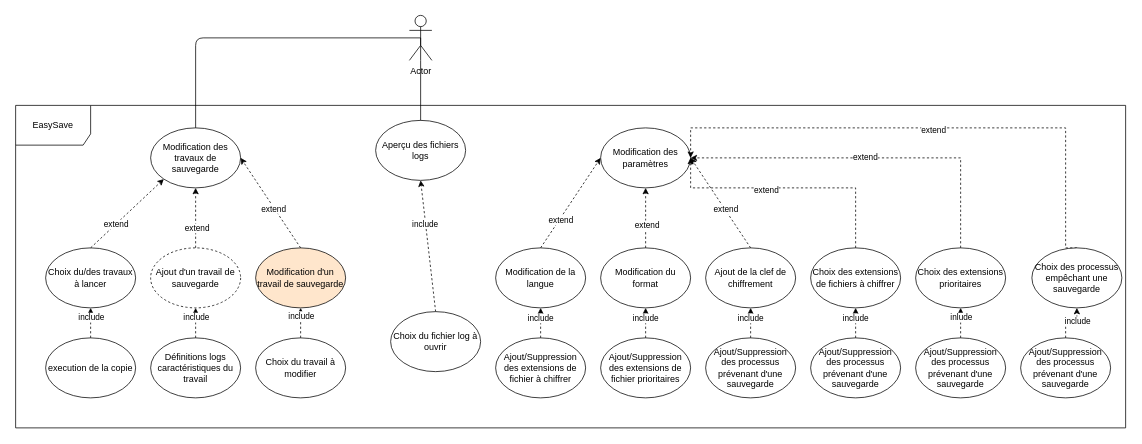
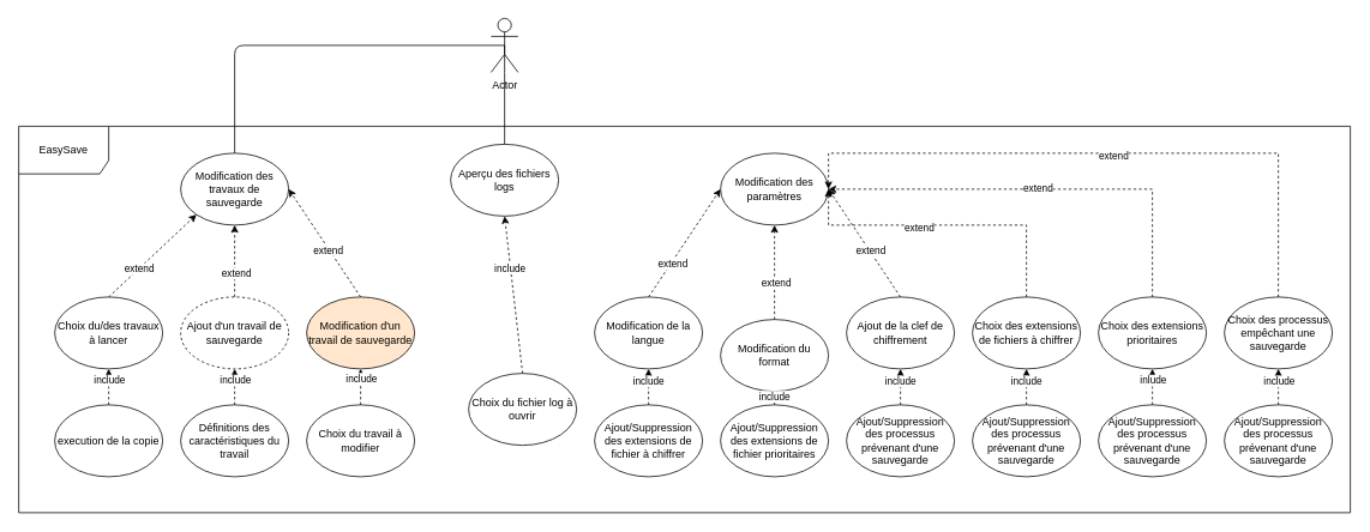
  <mxCell id="0" />
  <mxCell id="1" parent="0" />
  <mxCell id="2" value="EasySave" style="shape=umlFrame;whiteSpace=wrap;html=1;width=100;height=53;" parent="1" vertex="1"><mxGeometry x="20" y="140" width="1480" height="430" as="geometry" /></mxCell>
  <mxCell id="3" value="Actor" style="shape=umlActor;verticalLabelPosition=bottom;verticalAlign=top;html=1;outlineConnect=0;" parent="1" vertex="1"><mxGeometry x="545" y="20" width="30" height="60" as="geometry" /></mxCell>
  <mxCell id="4" value="Modification des paramètres" style="ellipse;whiteSpace=wrap;html=1;" parent="1" vertex="1"><mxGeometry x="800" y="170" width="120" height="80" as="geometry" /></mxCell>
  <mxCell id="5" value="Modification des travaux de sauvegarde" style="ellipse;whiteSpace=wrap;html=1;" parent="1" vertex="1"><mxGeometry x="200" y="170" width="120" height="80" as="geometry" /></mxCell>
  <mxCell id="6" value="" style="endArrow=none;html=1;entryX=0.5;entryY=0.5;entryDx=0;entryDy=0;entryPerimeter=0;" parent="1" source="5" target="3" edge="1"><mxGeometry width="50" height="50" relative="1" as="geometry"><mxPoint x="340" y="300" as="sourcePoint" /><mxPoint x="509" y="130" as="targetPoint" /><Array as="points"><mxPoint x="260" y="50" /></Array></mxGeometry></mxCell>
  <mxCell id="7" value="Choix du/des travaux à lancer" style="ellipse;whiteSpace=wrap;html=1;" parent="1" vertex="1"><mxGeometry x="60" y="330" width="120" height="80" as="geometry" /></mxCell>
- <mxCell id="8" value="Définitions logs caractéristiques du travail" style="ellipse;whiteSpace=wrap;html=1;" parent="1" vertex="1"><mxGeometry x="200" y="450" width="120" height="80" as="geometry" /></mxCell>
+ <mxCell id="8" value="Définitions des caractéristiques du travail" style="ellipse;whiteSpace=wrap;html=1;" parent="1" vertex="1"><mxGeometry x="200" y="450" width="120" height="80" as="geometry" /></mxCell>
  <mxCell id="9" value="execution de la copie" style="ellipse;whiteSpace=wrap;html=1;" parent="1" vertex="1"><mxGeometry x="60" y="450" width="120" height="80" as="geometry" /></mxCell>
  <mxCell id="10" value="Aperçu des fichiers logs" style="ellipse;whiteSpace=wrap;html=1;" parent="1" vertex="1"><mxGeometry x="500" y="160" width="120" height="80" as="geometry" /></mxCell>
  <mxCell id="11" value="" style="endArrow=none;html=1;exitX=0.5;exitY=0;exitDx=0;exitDy=0;entryX=0.5;entryY=0.5;entryDx=0;entryDy=0;entryPerimeter=0;" parent="1" source="10" target="3" edge="1"><mxGeometry width="50" height="50" relative="1" as="geometry"><mxPoint x="190" y="305" as="sourcePoint" /><mxPoint x="359" y="35" as="targetPoint" /><Array as="points"><mxPoint x="560" y="70" /></Array></mxGeometry></mxCell>
  <mxCell id="12" value="" style="html=1;labelBackgroundColor=#ffffff;startArrow=none;startFill=0;startSize=6;endArrow=classic;endFill=1;endSize=6;jettySize=auto;orthogonalLoop=1;strokeWidth=1;dashed=1;fontSize=14;exitX=0.5;exitY=0;exitDx=0;exitDy=0;entryX=0.5;entryY=1;entryDx=0;entryDy=0;" parent="1" source="14" target="10" edge="1"><mxGeometry width="60" height="60" relative="1" as="geometry"><mxPoint x="130" y="210" as="sourcePoint" /><mxPoint x="530" y="100" as="targetPoint" /></mxGeometry></mxCell>
  <mxCell id="13" value="include" style="edgeLabel;html=1;align=center;verticalAlign=middle;resizable=0;points=[];" parent="12" vertex="1" connectable="0"><mxGeometry x="0.344" y="1" relative="1" as="geometry"><mxPoint as="offset" /></mxGeometry></mxCell>
  <mxCell id="14" value="Choix du fichier log à ouvrir" style="ellipse;whiteSpace=wrap;html=1;" parent="1" vertex="1"><mxGeometry x="520" y="415" width="120" height="80" as="geometry" /></mxCell>
  <mxCell id="15" value="Modification de la langue" style="ellipse;whiteSpace=wrap;html=1;" parent="1" vertex="1"><mxGeometry x="660" y="330" width="120" height="80" as="geometry" /></mxCell>
- <mxCell id="16" value="Modification du format" style="ellipse;whiteSpace=wrap;html=1;" parent="1" vertex="1"><mxGeometry x="800" y="330" width="120" height="80" as="geometry" /></mxCell>
+ <mxCell id="16" value="Modification du format" style="ellipse;whiteSpace=wrap;html=1;" parent="1" vertex="1"><mxGeometry x="800" y="355" width="120" height="80" as="geometry" /></mxCell>
  <mxCell id="17" value="Ajout de la clef de chiffrement" style="ellipse;whiteSpace=wrap;html=1;" parent="1" vertex="1"><mxGeometry x="940" y="330" width="120" height="80" as="geometry" /></mxCell>
  <mxCell id="18" value="Ajout/Suppression des extensions de fichier à chiffrer" style="ellipse;whiteSpace=wrap;html=1;" parent="1" vertex="1"><mxGeometry x="660" y="450" width="120" height="80" as="geometry" /></mxCell>
  <mxCell id="19" value="Ajout/Suppression des processus prévenant d'une sauvegarde" style="ellipse;whiteSpace=wrap;html=1;" parent="1" vertex="1"><mxGeometry x="940" y="450" width="120" height="80" as="geometry" /></mxCell>
  <mxCell id="20" value="Ajout/Suppression des extensions de fichier prioritaires" style="ellipse;whiteSpace=wrap;html=1;" parent="1" vertex="1"><mxGeometry x="800" y="450" width="120" height="80" as="geometry" /></mxCell>
  <mxCell id="21" value="Ajout d'un travail de sauvegarde" style="ellipse;whiteSpace=wrap;html=1;dashed=1;" parent="1" vertex="1"><mxGeometry x="200" y="330" width="120" height="80" as="geometry" /></mxCell>
  <mxCell id="22" value="Modification d'un travail de sauvegarde" style="ellipse;whiteSpace=wrap;html=1;fillColor=#ffe6cc;" parent="1" vertex="1"><mxGeometry x="340" y="330" width="120" height="80" as="geometry" /></mxCell>
  <mxCell id="23" value="Choix du travail à modifier" style="ellipse;whiteSpace=wrap;html=1;" parent="1" vertex="1"><mxGeometry x="340" y="450" width="120" height="80" as="geometry" /></mxCell>
  <mxCell id="24" value="" style="html=1;labelBackgroundColor=#ffffff;startArrow=none;startFill=0;startSize=6;endArrow=classic;endFill=1;endSize=6;jettySize=auto;orthogonalLoop=1;strokeWidth=1;dashed=1;fontSize=14;entryX=0.5;entryY=1;entryDx=0;entryDy=0;exitX=0.5;exitY=0;exitDx=0;exitDy=0;" parent="1" source="9" target="7" edge="1"><mxGeometry width="60" height="60" relative="1" as="geometry"><mxPoint x="-290" y="440" as="sourcePoint" /><mxPoint x="-230" y="380" as="targetPoint" /></mxGeometry></mxCell>
  <mxCell id="25" value="include" style="edgeLabel;html=1;align=center;verticalAlign=middle;resizable=0;points=[];" vertex="1" connectable="0" parent="24"><mxGeometry x="0.405" relative="1" as="geometry"><mxPoint as="offset" /></mxGeometry></mxCell>
  <mxCell id="26" value="" style="html=1;labelBackgroundColor=#ffffff;startArrow=none;startFill=0;startSize=6;endArrow=classic;endFill=1;endSize=6;jettySize=auto;orthogonalLoop=1;strokeWidth=1;dashed=1;fontSize=14;entryX=0;entryY=1;entryDx=0;entryDy=0;exitX=0.5;exitY=0;exitDx=0;exitDy=0;" parent="1" source="7" target="5" edge="1"><mxGeometry width="60" height="60" relative="1" as="geometry"><mxPoint x="-171" y="290" as="sourcePoint" /><mxPoint x="-171" y="190" as="targetPoint" /></mxGeometry></mxCell>
  <mxCell id="27" value="extend" style="edgeLabel;html=1;align=center;verticalAlign=middle;resizable=0;points=[];" vertex="1" connectable="0" parent="26"><mxGeometry x="-0.315" relative="1" as="geometry"><mxPoint as="offset" /></mxGeometry></mxCell>
  <mxCell id="28" value="" style="html=1;labelBackgroundColor=#ffffff;startArrow=none;startFill=0;startSize=6;endArrow=classic;endFill=1;endSize=6;jettySize=auto;orthogonalLoop=1;strokeWidth=1;dashed=1;fontSize=14;entryX=1;entryY=0.5;entryDx=0;entryDy=0;exitX=0.5;exitY=0;exitDx=0;exitDy=0;" parent="1" source="22" target="5" edge="1"><mxGeometry width="60" height="60" relative="1" as="geometry"><mxPoint x="-210" y="300" as="sourcePoint" /><mxPoint x="-80" y="220" as="targetPoint" /></mxGeometry></mxCell>
  <mxCell id="29" value="extend" style="edgeLabel;html=1;align=center;verticalAlign=middle;resizable=0;points=[];" vertex="1" connectable="0" parent="28"><mxGeometry x="-0.111" y="1" relative="1" as="geometry"><mxPoint as="offset" /></mxGeometry></mxCell>
  <mxCell id="30" value="" style="html=1;labelBackgroundColor=#ffffff;startArrow=none;startFill=0;startSize=6;endArrow=classic;endFill=1;endSize=6;jettySize=auto;orthogonalLoop=1;strokeWidth=1;dashed=1;fontSize=14;entryX=0.5;entryY=1;entryDx=0;entryDy=0;exitX=0.5;exitY=0;exitDx=0;exitDy=0;" parent="1" source="21" target="5" edge="1"><mxGeometry width="60" height="60" relative="1" as="geometry"><mxPoint x="-220" y="290" as="sourcePoint" /><mxPoint x="-90" y="210" as="targetPoint" /></mxGeometry></mxCell>
  <mxCell id="31" value="extend" style="edgeLabel;html=1;align=center;verticalAlign=middle;resizable=0;points=[];" vertex="1" connectable="0" parent="30"><mxGeometry x="-0.316" y="-1" relative="1" as="geometry"><mxPoint as="offset" /></mxGeometry></mxCell>
  <mxCell id="32" value="" style="html=1;labelBackgroundColor=#ffffff;startArrow=none;startFill=0;startSize=6;endArrow=classic;endFill=1;endSize=6;jettySize=auto;orthogonalLoop=1;strokeWidth=1;dashed=1;fontSize=14;entryX=0.5;entryY=1;entryDx=0;entryDy=0;exitX=0.5;exitY=0;exitDx=0;exitDy=0;" parent="1" source="8" target="21" edge="1"><mxGeometry width="60" height="60" relative="1" as="geometry"><mxPoint x="-170" y="495.86" as="sourcePoint" /><mxPoint x="-22.426" y="424.144" as="targetPoint" /></mxGeometry></mxCell>
  <mxCell id="33" value="include" style="edgeLabel;html=1;align=center;verticalAlign=middle;resizable=0;points=[];" vertex="1" connectable="0" parent="32"><mxGeometry x="0.386" relative="1" as="geometry"><mxPoint as="offset" /></mxGeometry></mxCell>
  <mxCell id="34" value="" style="html=1;labelBackgroundColor=#ffffff;startArrow=none;startFill=0;startSize=6;endArrow=classic;endFill=1;endSize=6;jettySize=auto;orthogonalLoop=1;strokeWidth=1;dashed=1;fontSize=14;entryX=0.5;entryY=1;entryDx=0;entryDy=0;" parent="1" source="23" target="22" edge="1"><mxGeometry width="60" height="60" relative="1" as="geometry"><mxPoint x="-210" y="320" as="sourcePoint" /><mxPoint x="-62.426" y="248.284" as="targetPoint" /></mxGeometry></mxCell>
  <mxCell id="35" value="include" style="edgeLabel;html=1;align=center;verticalAlign=middle;resizable=0;points=[];" vertex="1" connectable="0" parent="34"><mxGeometry x="0.484" relative="1" as="geometry"><mxPoint as="offset" /></mxGeometry></mxCell>
  <mxCell id="36" value="" style="html=1;labelBackgroundColor=#ffffff;startArrow=none;startFill=0;startSize=6;endArrow=classic;endFill=1;endSize=6;jettySize=auto;orthogonalLoop=1;strokeWidth=1;dashed=1;fontSize=14;exitX=0.5;exitY=0;exitDx=0;exitDy=0;entryX=1;entryY=0.5;entryDx=0;entryDy=0;" parent="1" source="17" target="4" edge="1"><mxGeometry width="60" height="60" relative="1" as="geometry"><mxPoint x="1190" y="300" as="sourcePoint" /><mxPoint x="1190" y="210" as="targetPoint" /></mxGeometry></mxCell>
  <mxCell id="37" value="extend" style="edgeLabel;html=1;align=center;verticalAlign=middle;resizable=0;points=[];" vertex="1" connectable="0" parent="36"><mxGeometry x="-0.161" y="-1" relative="1" as="geometry"><mxPoint as="offset" /></mxGeometry></mxCell>
  <mxCell id="38" value="" style="html=1;labelBackgroundColor=#ffffff;startArrow=none;startFill=0;startSize=6;endArrow=classic;endFill=1;endSize=6;jettySize=auto;orthogonalLoop=1;strokeWidth=1;dashed=1;fontSize=14;entryX=0.5;entryY=1;entryDx=0;entryDy=0;" parent="1" source="16" target="4" edge="1"><mxGeometry width="60" height="60" relative="1" as="geometry"><mxPoint x="520" y="380" as="sourcePoint" /><mxPoint x="520" y="290" as="targetPoint" /></mxGeometry></mxCell>
  <mxCell id="39" value="extend" style="edgeLabel;html=1;align=center;verticalAlign=middle;resizable=0;points=[];" vertex="1" connectable="0" parent="38"><mxGeometry x="-0.213" y="-1" relative="1" as="geometry"><mxPoint as="offset" /></mxGeometry></mxCell>
  <mxCell id="40" value="" style="html=1;labelBackgroundColor=#ffffff;startArrow=none;startFill=0;startSize=6;endArrow=classic;endFill=1;endSize=6;jettySize=auto;orthogonalLoop=1;strokeWidth=1;dashed=1;fontSize=14;exitX=0.5;exitY=0;exitDx=0;exitDy=0;entryX=0;entryY=0.5;entryDx=0;entryDy=0;" parent="1" source="15" target="4" edge="1"><mxGeometry width="60" height="60" relative="1" as="geometry"><mxPoint x="820" y="320" as="sourcePoint" /><mxPoint x="820" y="230" as="targetPoint" /></mxGeometry></mxCell>
  <mxCell id="41" value="extend" style="edgeLabel;html=1;align=center;verticalAlign=middle;resizable=0;points=[];" vertex="1" connectable="0" parent="40"><mxGeometry x="-0.361" y="-1" relative="1" as="geometry"><mxPoint as="offset" /></mxGeometry></mxCell>
  <mxCell id="42" value="" style="html=1;labelBackgroundColor=#ffffff;startArrow=none;startFill=0;startSize=6;endArrow=classic;endFill=1;endSize=6;jettySize=auto;orthogonalLoop=1;strokeWidth=1;dashed=1;fontSize=14;entryX=0.5;entryY=1;entryDx=0;entryDy=0;" parent="1" source="18" target="15" edge="1"><mxGeometry width="60" height="60" relative="1" as="geometry"><mxPoint x="540" y="400" as="sourcePoint" /><mxPoint x="540" y="310" as="targetPoint" /></mxGeometry></mxCell>
  <mxCell id="43" value="include" style="edgeLabel;html=1;align=center;verticalAlign=middle;resizable=0;points=[];" parent="42" vertex="1" connectable="0"><mxGeometry x="0.344" y="1" relative="1" as="geometry"><mxPoint as="offset" /></mxGeometry></mxCell>
  <mxCell id="44" value="" style="html=1;labelBackgroundColor=#ffffff;startArrow=none;startFill=0;startSize=6;endArrow=classic;endFill=1;endSize=6;jettySize=auto;orthogonalLoop=1;strokeWidth=1;dashed=1;fontSize=14;exitX=0.5;exitY=0;exitDx=0;exitDy=0;entryX=0.5;entryY=1;entryDx=0;entryDy=0;" parent="1" source="20" target="16" edge="1"><mxGeometry width="60" height="60" relative="1" as="geometry"><mxPoint x="960" y="490" as="sourcePoint" /><mxPoint x="960" y="400" as="targetPoint" /></mxGeometry></mxCell>
  <mxCell id="45" value="include" style="edgeLabel;html=1;align=center;verticalAlign=middle;resizable=0;points=[];" parent="44" vertex="1" connectable="0"><mxGeometry x="0.344" y="1" relative="1" as="geometry"><mxPoint as="offset" /></mxGeometry></mxCell>
  <mxCell id="46" value="" style="html=1;labelBackgroundColor=#ffffff;startArrow=none;startFill=0;startSize=6;endArrow=classic;endFill=1;endSize=6;jettySize=auto;orthogonalLoop=1;strokeWidth=1;dashed=1;fontSize=14;exitX=0.5;exitY=0;exitDx=0;exitDy=0;entryX=0.5;entryY=1;entryDx=0;entryDy=0;" parent="1" source="19" target="17" edge="1"><mxGeometry width="60" height="60" relative="1" as="geometry"><mxPoint x="1120" y="500" as="sourcePoint" /><mxPoint x="1120" y="410" as="targetPoint" /></mxGeometry></mxCell>
  <mxCell id="47" value="include" style="edgeLabel;html=1;align=center;verticalAlign=middle;resizable=0;points=[];" parent="46" vertex="1" connectable="0"><mxGeometry x="0.344" y="1" relative="1" as="geometry"><mxPoint as="offset" /></mxGeometry></mxCell>
  <mxCell id="48" style="edgeStyle=orthogonalEdgeStyle;rounded=0;orthogonalLoop=1;jettySize=auto;html=1;exitX=0.5;exitY=0;exitDx=0;exitDy=0;entryX=1;entryY=0.5;entryDx=0;entryDy=0;dashed=1;" edge="1" parent="1" source="50" target="4"><mxGeometry relative="1" as="geometry"><Array as="points"><mxPoint x="1140" y="250" /><mxPoint x="920" y="250" /></Array></mxGeometry></mxCell>
  <mxCell id="49" value="extend" style="edgeLabel;html=1;align=center;verticalAlign=middle;resizable=0;points=[];" vertex="1" connectable="0" parent="48"><mxGeometry x="0.175" y="2" relative="1" as="geometry"><mxPoint as="offset" /></mxGeometry></mxCell>
  <mxCell id="50" value="Choix des extensions de fichiers à chiffrer" style="ellipse;whiteSpace=wrap;html=1;" vertex="1" parent="1"><mxGeometry x="1080" y="330" width="120" height="80" as="geometry" /></mxCell>
  <mxCell id="51" style="edgeStyle=orthogonalEdgeStyle;rounded=0;orthogonalLoop=1;jettySize=auto;html=1;exitX=0.5;exitY=0;exitDx=0;exitDy=0;entryX=0.5;entryY=1;entryDx=0;entryDy=0;dashed=1;" edge="1" parent="1" source="53" target="50"><mxGeometry relative="1" as="geometry" /></mxCell>
  <mxCell id="52" value="include" style="edgeLabel;html=1;align=center;verticalAlign=middle;resizable=0;points=[];" vertex="1" connectable="0" parent="51"><mxGeometry x="0.341" y="1" relative="1" as="geometry"><mxPoint as="offset" /></mxGeometry></mxCell>
  <mxCell id="53" value="Ajout/Suppression des processus prévenant d'une sauvegarde" style="ellipse;whiteSpace=wrap;html=1;" vertex="1" parent="1"><mxGeometry x="1080" y="450" width="120" height="80" as="geometry" /></mxCell>
  <mxCell id="54" style="edgeStyle=orthogonalEdgeStyle;rounded=0;orthogonalLoop=1;jettySize=auto;html=1;exitX=0.5;exitY=0;exitDx=0;exitDy=0;entryX=1;entryY=0.5;entryDx=0;entryDy=0;dashed=1;" edge="1" parent="1" source="56" target="4"><mxGeometry relative="1" as="geometry" /></mxCell>
  <mxCell id="55" value="extend" style="edgeLabel;html=1;align=center;verticalAlign=middle;resizable=0;points=[];" vertex="1" connectable="0" parent="54"><mxGeometry x="0.033" y="-2" relative="1" as="geometry"><mxPoint as="offset" /></mxGeometry></mxCell>
  <mxCell id="56" value="Choix des extensions prioritaires" style="ellipse;whiteSpace=wrap;html=1;" vertex="1" parent="1"><mxGeometry x="1220" y="330" width="120" height="80" as="geometry" /></mxCell>
  <mxCell id="57" style="edgeStyle=orthogonalEdgeStyle;rounded=0;orthogonalLoop=1;jettySize=auto;html=1;exitX=0.5;exitY=0;exitDx=0;exitDy=0;entryX=0.5;entryY=1;entryDx=0;entryDy=0;dashed=1;" edge="1" parent="1" source="59" target="56"><mxGeometry relative="1" as="geometry" /></mxCell>
  <mxCell id="58" value="inlude" style="edgeLabel;html=1;align=center;verticalAlign=middle;resizable=0;points=[];" vertex="1" connectable="0" parent="57"><mxGeometry x="0.403" relative="1" as="geometry"><mxPoint as="offset" /></mxGeometry></mxCell>
  <mxCell id="59" value="Ajout/Suppression des processus prévenant d'une sauvegarde" style="ellipse;whiteSpace=wrap;html=1;" vertex="1" parent="1"><mxGeometry x="1220" y="450" width="120" height="80" as="geometry" /></mxCell>
  <mxCell id="60" style="edgeStyle=orthogonalEdgeStyle;rounded=0;orthogonalLoop=1;jettySize=auto;html=1;exitX=0.5;exitY=0;exitDx=0;exitDy=0;entryX=1;entryY=0.5;entryDx=0;entryDy=0;dashed=1;" edge="1" parent="1" source="62" target="4"><mxGeometry relative="1" as="geometry"><Array as="points"><mxPoint x="1420" y="170" /><mxPoint x="920" y="170" /></Array></mxGeometry></mxCell>
  <mxCell id="61" value="extend" style="edgeLabel;html=1;align=center;verticalAlign=middle;resizable=0;points=[];" vertex="1" connectable="0" parent="60"><mxGeometry x="-0.016" y="2" relative="1" as="geometry"><mxPoint as="offset" /></mxGeometry></mxCell>
- <mxCell id="62" value="Choix des processus empêchant une sauvegarde" style="ellipse;whiteSpace=wrap;html=1;" vertex="1" parent="1"><mxGeometry x="1375" y="330" width="120" height="80" as="geometry" /></mxCell>
+ <mxCell id="62" value="Choix des processus empêchant une sauvegarde" style="ellipse;whiteSpace=wrap;html=1;" vertex="1" parent="1"><mxGeometry x="1360" y="330" width="120" height="80" as="geometry" /></mxCell>
  <mxCell id="63" style="edgeStyle=orthogonalEdgeStyle;rounded=0;orthogonalLoop=1;jettySize=auto;html=1;exitX=0.5;exitY=0;exitDx=0;exitDy=0;entryX=0.5;entryY=1;entryDx=0;entryDy=0;dashed=1;" edge="1" parent="1" source="65" target="62"><mxGeometry relative="1" as="geometry" /></mxCell>
  <mxCell id="64" value="include" style="edgeLabel;html=1;align=center;verticalAlign=middle;resizable=0;points=[];" vertex="1" connectable="0" parent="63"><mxGeometry x="0.37" relative="1" as="geometry"><mxPoint as="offset" /></mxGeometry></mxCell>
  <mxCell id="65" value="Ajout/Suppression des processus prévenant d'une sauvegarde" style="ellipse;whiteSpace=wrap;html=1;" vertex="1" parent="1"><mxGeometry x="1360" y="450" width="120" height="80" as="geometry" /></mxCell>
